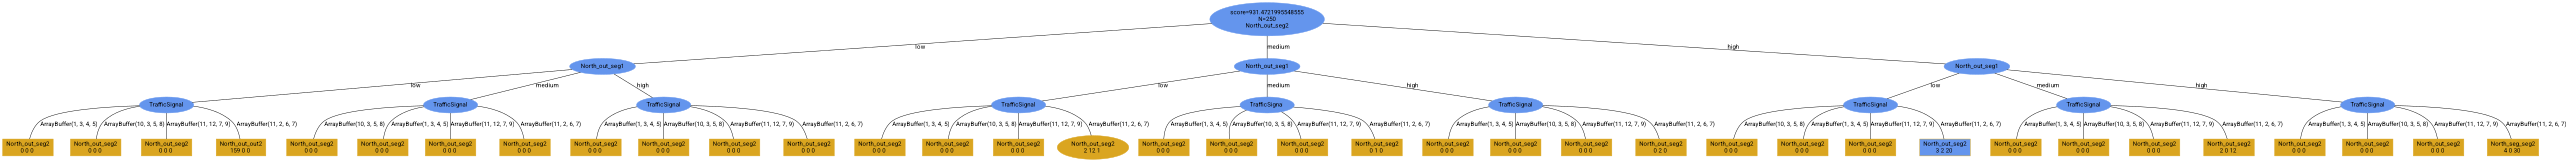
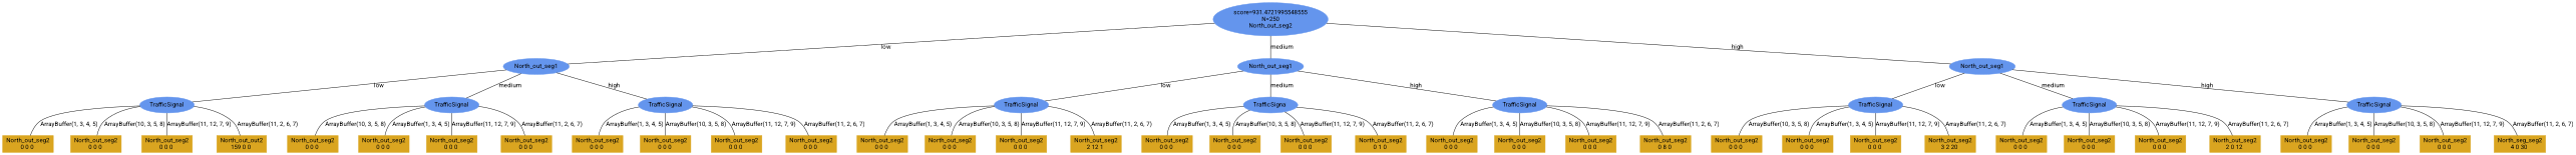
  digraph {
    fontname=Roboto
    node [color=goldenrod fontname=Roboto shape=box style=filled]
    edge [dir=none fontname=Roboto]
    n1 [color=cornflowerblue label="score=931.4721995548555\nN=250\nNorth_out_seg2" shape=ellipse]
    n2 [color=cornflowerblue label=North_out_seg1 shape=ellipse]
    n3 [color=cornflowerblue label=North_out_seg1 shape=ellipse]
    n4 [color=cornflowerblue label=North_out_seg1 shape=ellipse]
    n5 [color=cornflowerblue label=TrafficSignal shape=ellipse]
    n6 [color=cornflowerblue label=TrafficSignal shape=ellipse]
    n7 [color=cornflowerblue label=TrafficSignal shape=ellipse]
    n8 [label="North_out_seg2\n0 0 0 "]
    n9 [color=cornflowerblue label=TrafficSignal shape=ellipse]
    n10 [color=cornflowerblue label=TrafficSignal shape=ellipse]
    n11 [color=cornflowerblue label=TrafficSignal shape=ellipse]
    n12 [color=cornflowerblue label=TrafficSignal shape=ellipse]
    n13 [color=cornflowerblue label=TrafficSignal shape=ellipse]
    n14 [color=cornflowerblue label=TrafficSignal shape=ellipse]
    n15 [label="North_out_seg2\n0 0 0 "]
    n16 [label="North_out_seg2\n0 0 0 "]
    n17 [label="North_out_seg2\n0 0 0 "]
    n18 [label="North_out_out2\n159 0 0 "]
    n19 [label="North_out_seg2\n0 0 0 "]
    n20 [label="North_out_seg2\n0 0 0 "]
    n21 [label="North_out_seg2\n0 0 0 "]
    n22 [label="North_out_seg2\n0 0 0 "]
    n23 [label="North_out_seg2\n0 0 0 "]
    n24 [label="North_out_seg2\n0 0 0 "]
    n25 [label="North_out_seg2\n0 0 0 "]
    n26 [label="North_out_seg2\n0 0 0 "]
    n27 [label="North_out_seg2\n0 0 0 "]
    n28 [label="North_out_seg2\n0 0 0 "]
    n29 [label="North_out_seg2\n0 0 0 "]
-   n30 [label="North_out_seg2\n2 12 1 " shape=ellipse]
+   n30 [label="North_out_seg2\n2 12 1 "]
    n31 [label="North_out_seg2\n0 0 0 "]
    n32 [label="North_out_seg2\n0 0 0 "]
    n33 [label="North_out_seg2\n0 0 0 "]
    n34 [label="North_out_seg2\n0 1 0 "]
    n35 [label="North_out_seg2\n0 0 0 "]
    n36 [label="North_out_seg2\n0 0 0 "]
    n37 [label="North_out_seg2\n0 0 0 "]
-   n38 [label="North_out_seg2\n0 2 0 "]
+   n38 [label="North_out_seg2\n0 8 0 "]
    n39 [label="North_out_seg2\n0 0 0 "]
    n40 [label="North_out_seg2\n0 0 0 "]
-   n41 [label="North_out_seg2\n3 2 20 " fillcolor=cornflowerblue]
+   n41 [label="North_out_seg2\n3 2 20 "]
    n42 [label="North_out_seg2\n0 0 0 "]
    n43 [label="North_out_seg2\n0 0 0 "]
    n44 [label="North_out_seg2\n0 0 0 "]
    n45 [label="North_out_seg2\n2 0 12 "]
    n46 [label="North_out_seg2\n0 0 0 "]
    n47 [label="North_out_seg2\n0 0 0 "]
    n48 [label="North_out_seg2\n0 0 0 "]
    n49 [label="North_seg_seg2\n4 0 30 "]
    subgraph sub_1 {
      rank=same
      n1
    }
    subgraph sub_2 {
      rank=same
      n2
    }
    subgraph sub_3 {
      rank=same
      n3
    }
    subgraph sub_4 {
      rank=same
      n4
    }
    subgraph sub_5 {
      rank=same
      n5
    }
    subgraph sub_6 {
      rank=same
      n6
    }
    subgraph sub_7 {
      rank=same
      n7
    }
    subgraph sub_8 {
      rank=same
      n8
    }
    subgraph sub_9 {
      rank=same
      n9
    }
    subgraph sub_10 {
      rank=same
      n10
    }
    subgraph sub_11 {
      rank=same
      n11
    }
    subgraph sub_12 {
      rank=same
      n12
    }
    subgraph sub_13 {
      rank=same
      n13
    }
    subgraph sub_14 {
      rank=same
      n14
    }
    subgraph sub_15 {
      rank=same
      n15
    }
    subgraph sub_16 {
      rank=same
      n16
    }
    subgraph sub_17 {
      rank=same
      n17
    }
    subgraph sub_18 {
      rank=same
      n18
    }
    subgraph sub_19 {
      rank=same
      n19
    }
    subgraph sub_20 {
      rank=same
      n20
    }
    subgraph sub_21 {
      rank=same
      n21
    }
    subgraph sub_22 {
      rank=same
      n22
    }
    subgraph sub_23 {
      rank=same
      n23
    }
    subgraph sub_24 {
      rank=same
      n24
    }
    subgraph sub_25 {
      rank=same
      n25
    }
    subgraph sub_26 {
      rank=same
      n26
    }
    subgraph sub_27 {
      rank=same
      n27
    }
    subgraph sub_28 {
      rank=same
      n28
    }
    subgraph sub_29 {
      rank=same
      n29
    }
    subgraph sub_30 {
      rank=same
      n30
    }
    subgraph sub_31 {
      rank=same
      n31
    }
    subgraph sub_32 {
      rank=same
      n32
    }
    subgraph sub_33 {
      rank=same
      n33
    }
    subgraph sub_34 {
      rank=same
      n34
    }
    subgraph sub_35 {
      rank=same
      n35
    }
    subgraph sub_36 {
      rank=same
      n36
    }
    subgraph sub_37 {
      rank=same
      n37
    }
    subgraph sub_38 {
      rank=same
      n38
    }
    subgraph sub_39 {
      rank=same
      n39
    }
    subgraph sub_40 {
      rank=same
      n40
    }
    subgraph sub_41 {
      rank=same
      n41
    }
    subgraph sub_42 {
      rank=same
      n42
    }
    subgraph sub_43 {
      rank=same
      n43
    }
    subgraph sub_44 {
      rank=same
      n44
    }
    subgraph sub_45 {
      rank=same
      n45
    }
    subgraph sub_46 {
      rank=same
      n46
    }
    subgraph sub_47 {
      rank=same
      n47
    }
    subgraph sub_48 {
      rank=same
      n48
    }
    subgraph sub_49 {
      rank=same
      n49
    }
    n1 -> n2 [label=low]
    n1 -> n3 [label=medium]
    n1 -> n4 [label=high]
    n2 -> n5 [label=low]
    n2 -> n6 [label=medium]
    n2 -> n7 [label=high]
    n3 -> n9 [label=low]
    n3 -> n10 [label=medium]
    n3 -> n11 [label=high]
    n4 -> n12 [label=low]
    n4 -> n13 [label=medium]
    n4 -> n14 [label=high]
    n5 -> n15 [label="ArrayBuffer(1, 3, 4, 5)"]
    n5 -> n16 [label="ArrayBuffer(10, 3, 5, 8)"]
    n5 -> n17 [label="ArrayBuffer(11, 12, 7, 9)"]
    n5 -> n18 [label="ArrayBuffer(11, 2, 6, 7)"]
    n6 -> n8 [label="ArrayBuffer(10, 3, 5, 8)"]
    n6 -> n19 [label="ArrayBuffer(1, 3, 4, 5)"]
    n6 -> n20 [label="ArrayBuffer(11, 12, 7, 9)"]
    n6 -> n21 [label="ArrayBuffer(11, 2, 6, 7)"]
    n7 -> n22 [label="ArrayBuffer(1, 3, 4, 5)"]
    n7 -> n24 [label="ArrayBuffer(10, 3, 5, 8)"]
    n7 -> n25 [label="ArrayBuffer(11, 12, 7, 9)"]
    n7 -> n26 [label="ArrayBuffer(11, 2, 6, 7)"]
    n9 -> n27 [label="ArrayBuffer(1, 3, 4, 5)"]
    n9 -> n28 [label="ArrayBuffer(10, 3, 5, 8)"]
    n9 -> n29 [label="ArrayBuffer(11, 12, 7, 9)"]
    n9 -> n30 [label="ArrayBuffer(11, 2, 6, 7)"]
    n10 -> n31 [label="ArrayBuffer(1, 3, 4, 5)"]
    n10 -> n32 [label="ArrayBuffer(10, 3, 5, 8)"]
    n10 -> n33 [label="ArrayBuffer(11, 12, 7, 9)"]
    n10 -> n34 [label="ArrayBuffer(11, 2, 6, 7)"]
    n11 -> n35 [label="ArrayBuffer(1, 3, 4, 5)"]
    n11 -> n36 [label="ArrayBuffer(10, 3, 5, 8)"]
    n11 -> n37 [label="ArrayBuffer(11, 12, 7, 9)"]
    n11 -> n38 [label="ArrayBuffer(11, 2, 6, 7)"]
    n12 -> n23 [label="ArrayBuffer(10, 3, 5, 8)"]
    n12 -> n39 [label="ArrayBuffer(1, 3, 4, 5)"]
    n12 -> n40 [label="ArrayBuffer(11, 12, 7, 9)"]
    n12 -> n41 [label="ArrayBuffer(11, 2, 6, 7)"]
    n13 -> n42 [label="ArrayBuffer(1, 3, 4, 5)"]
    n13 -> n43 [label="ArrayBuffer(10, 3, 5, 8)"]
    n13 -> n44 [label="ArrayBuffer(11, 12, 7, 9)"]
    n13 -> n45 [label="ArrayBuffer(11, 2, 6, 7)"]
    n14 -> n46 [label="ArrayBuffer(1, 3, 4, 5)"]
    n14 -> n47 [label="ArrayBuffer(10, 3, 5, 8)"]
    n14 -> n48 [label="ArrayBuffer(11, 12, 7, 9)"]
    n14 -> n49 [label="ArrayBuffer(11, 2, 6, 7)"]
  }
